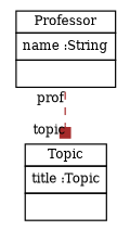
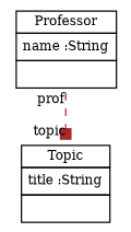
  digraph {
    node [fontsize=10 shape=none]
    n1 [label=<<table border='0' cellborder='1' cellspacing='0'> <tr> <td>Professor</td> </tr> <tr><td><table border='0' cellborder='0' cellspacing='0'> <tr><td align='left'>name :String</td></tr>  </table></td></tr> <tr><td><table border='0' cellborder='0' cellspacing='0'> <tr><td> </td></tr> </table></td></tr> </table>>]
-   n2 [label=<<table border='0' cellborder='1' cellspacing='0'> <tr> <td>Topic</td> </tr> <tr><td><table border='0' cellborder='0' cellspacing='0'> <tr><td align='left'>title :Topic</td></tr>  </table></td></tr> <tr><td><table border='0' cellborder='0' cellspacing='0'> <tr><td> </td></tr> </table></td></tr> </table>>]
+   n2 [label=<<table border='0' cellborder='1' cellspacing='0'> <tr> <td>Topic</td> </tr> <tr><td><table border='0' cellborder='0' cellspacing='0'> <tr><td align='left'>title :String</td></tr>  </table></td></tr> <tr><td><table border='0' cellborder='0' cellspacing='0'> <tr><td> </td></tr> </table></td></tr> </table>>]
    n1 -> n2 [arrowhead=box fontsize=10 headlabel=topic taillabel=prof color=brown style=dashed]
  }
